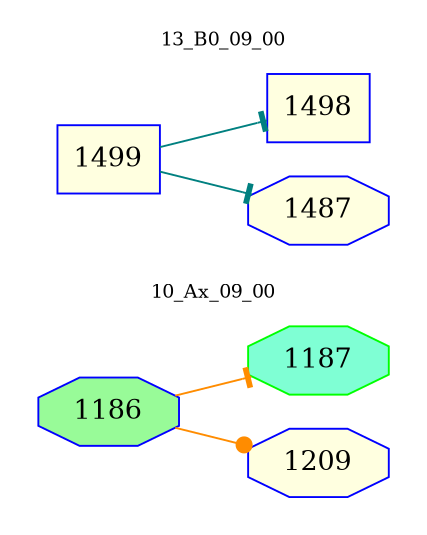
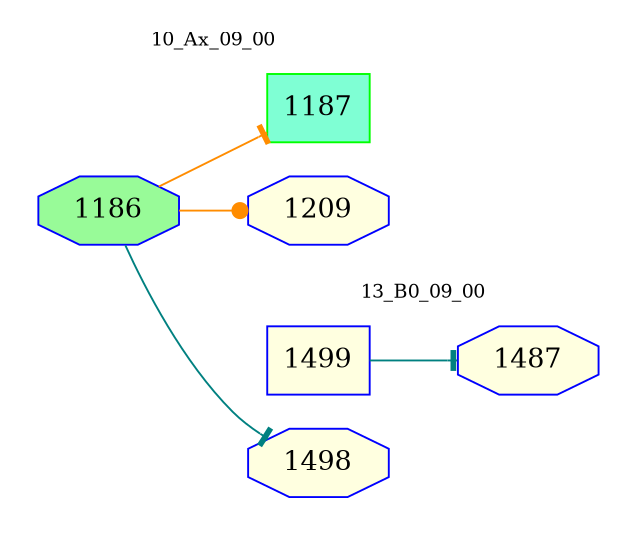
  digraph {
    rankdir=LR
    node [color=blue fillcolor=lightyellow shape=octagon style=filled]
    edge [arrowhead=tee color=darkorange]
    n1 [fillcolor=palegreen label=1186]
    n2 [label=1209]
-   n3 [color=green fillcolor=aquamarine label=1187]
+   n3 [color=green fillcolor=aquamarine label=1187 shape=box]
    n4 [label=1499 shape=box]
    n5 [label=1487]
-   n6 [label=1498 shape=box]
+   n6 [label=1498]
    subgraph cluster_1 {
      color=white
      fontsize=10
      label="10_Ax_09_00"
      n1
      n2
      n3
    }
    subgraph cluster_2 {
      color=white
      fontsize=10
      label="13_B0_09_00"
      n4
      n5
      n6
    }
    n1 -> n2 [arrowhead=dot]
    n1 -> n3
    n4 -> n5 [color=teal]
-   n4 -> n6 [color=teal]
+   n1 -> n6 [color=teal]
  }
